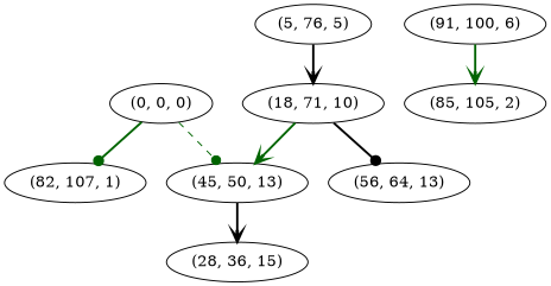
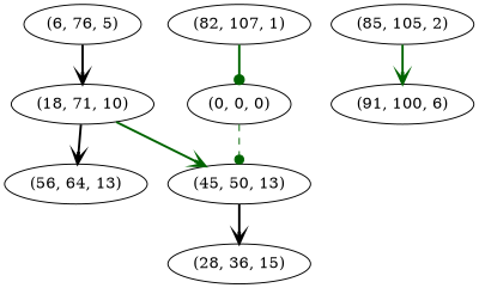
  digraph {
    fontname="DejaVu Serif"
    node [fontname="DejaVu Serif"]
    edge [arrowhead=vee color=darkgreen fontname="DejaVu Serif" style=bold]
    "(0, 0, 0)"
    "(82, 107, 1)"
    "(45, 50, 13)"
-   "(6, 76, 5)" [label="(5, 76, 5)"]
+   "(6, 76, 5)"
    "(18, 71, 10)"
    "(56, 64, 13)"
    "(28, 36, 15)"
    "(85, 105, 2)"
    "(91, 100, 6)"
-   "(0, 0, 0)" -> "(82, 107, 1)" [arrowhead=dot]
+   "(82, 107, 1)" -> "(0, 0, 0)" [arrowhead=dot]
    "(0, 0, 0)" -> "(45, 50, 13)" [arrowhead=dot style=dashed]
    "(45, 50, 13)" -> "(28, 36, 15)" [color=black]
    "(6, 76, 5)" -> "(18, 71, 10)" [color=black]
    "(18, 71, 10)" -> "(45, 50, 13)"
-   "(18, 71, 10)" -> "(56, 64, 13)" [arrowhead=dot color=black]
-   "(91, 100, 6)" -> "(85, 105, 2)"
+   "(18, 71, 10)" -> "(56, 64, 13)" [color=black]
+   "(85, 105, 2)" -> "(91, 100, 6)"
  }
